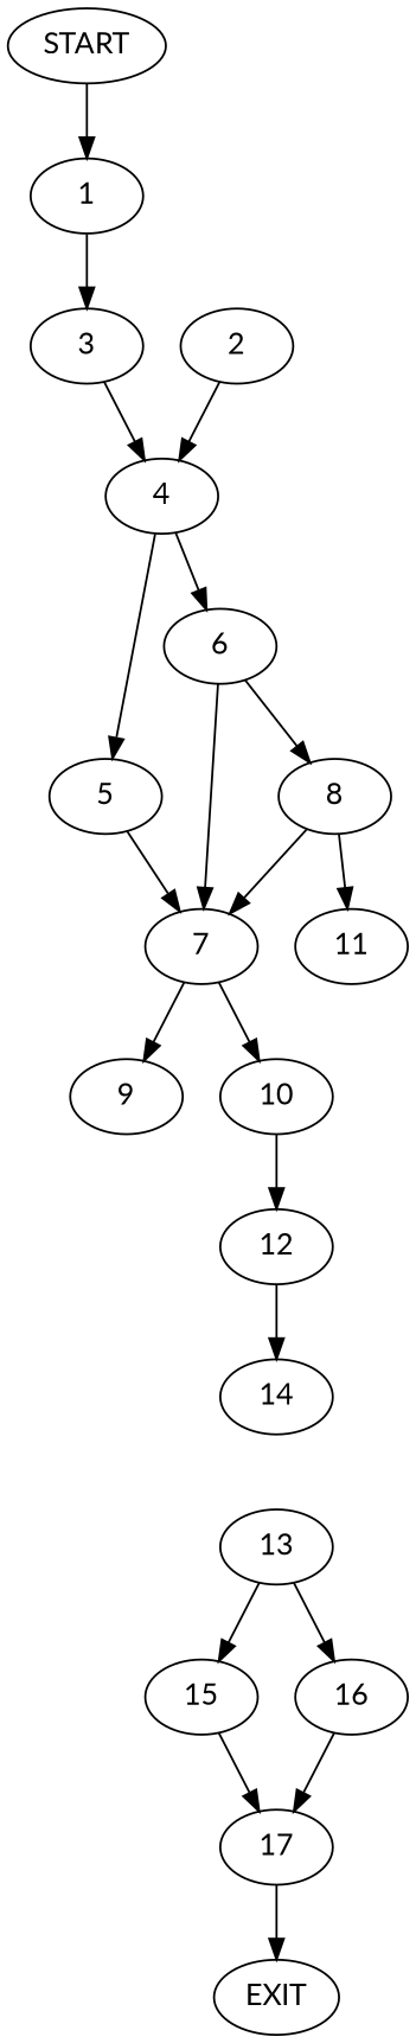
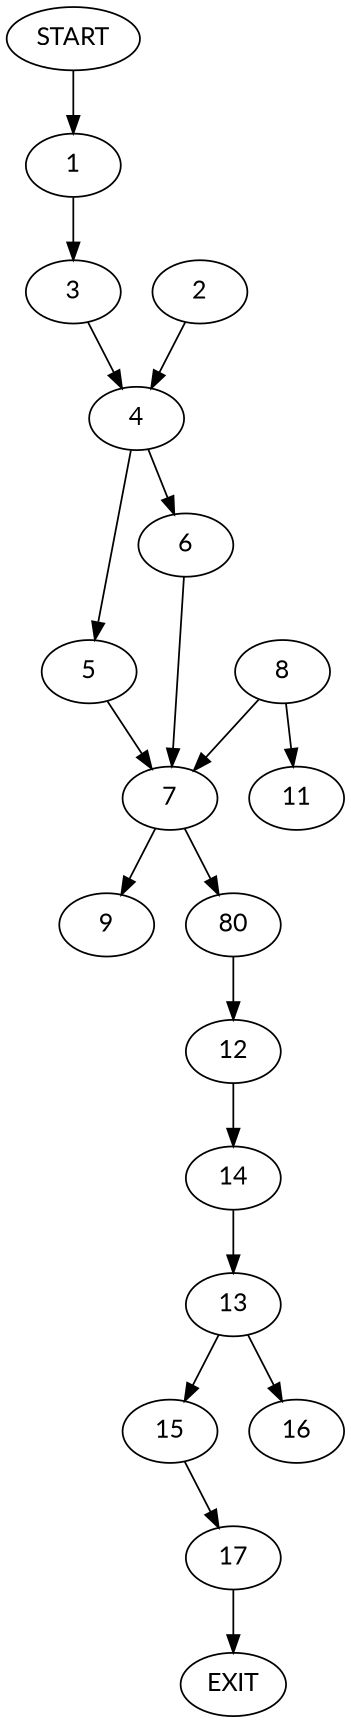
  digraph {
    fontname=Lato
    node [fontname=Lato]
    edge [fontname=Lato]
    n1 [label=START]
    1
    3
    n4 [label=EXIT]
    2
    4
    5
    6
    7
    8
    9
-   10
+   10 [label=80]
    11
    12
    14
    13
    15
    16
    17
    n1 -> 1
    1 -> 3
    3 -> 4
    2 -> 4
    4 -> 5
    4 -> 6
    5 -> 7
    6 -> 7
-   6 -> 8
    7 -> 9
    7 -> 10
    8 -> 7
    8 -> 11
    10 -> 12
    12 -> 14
+   14 -> 13
    13 -> 15
    13 -> 16
    15 -> 17
-   16 -> 17
    17 -> n4
  }
